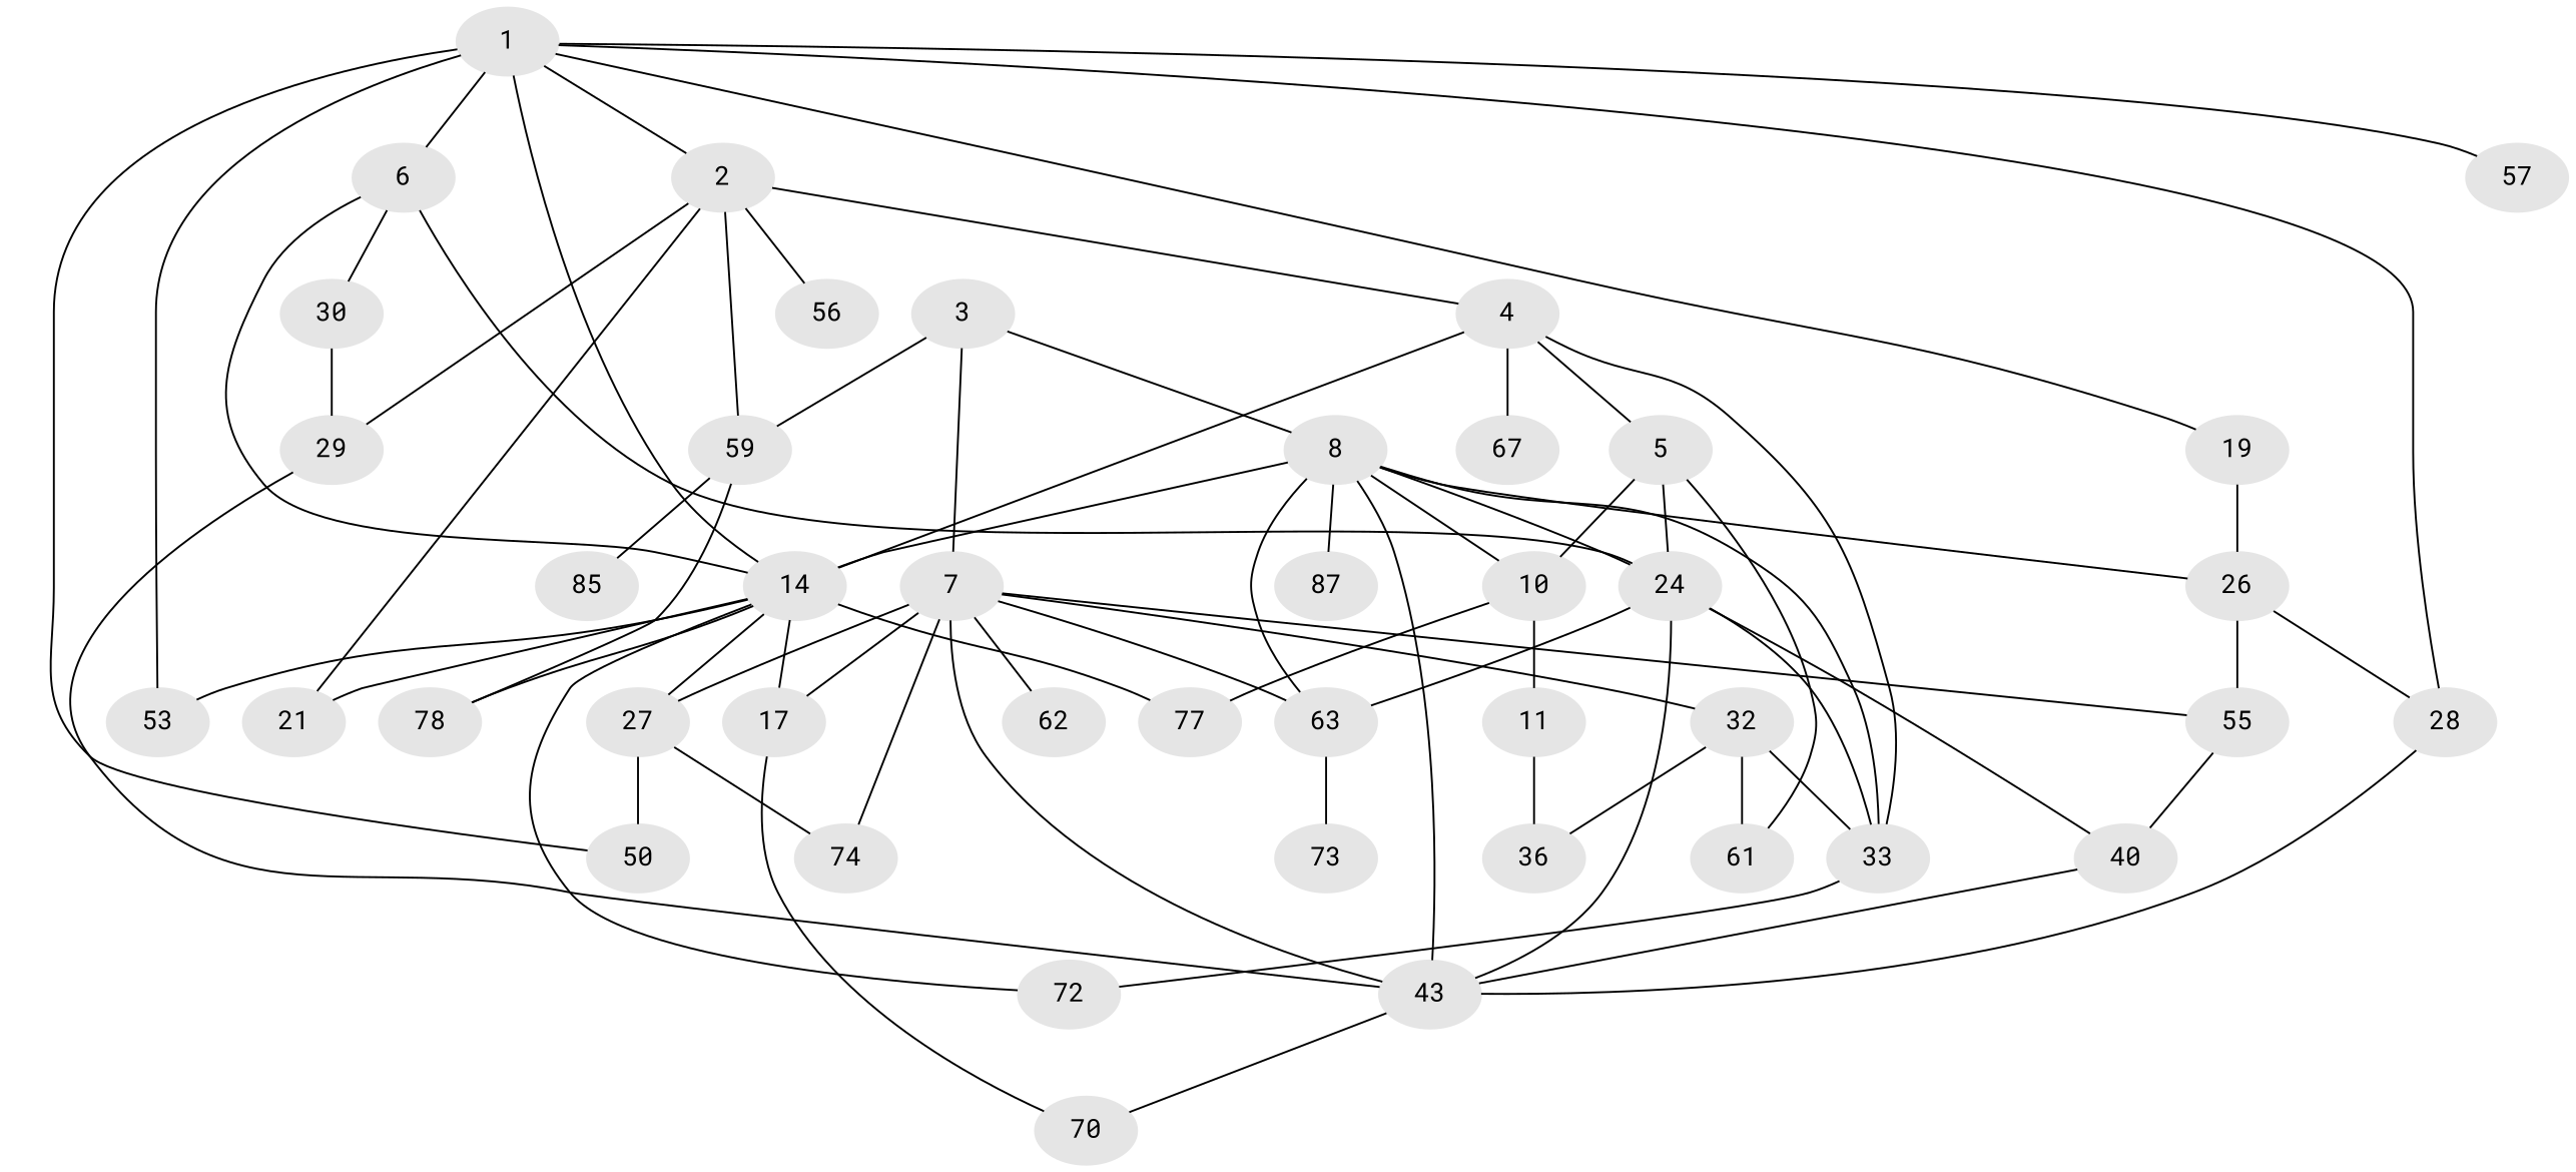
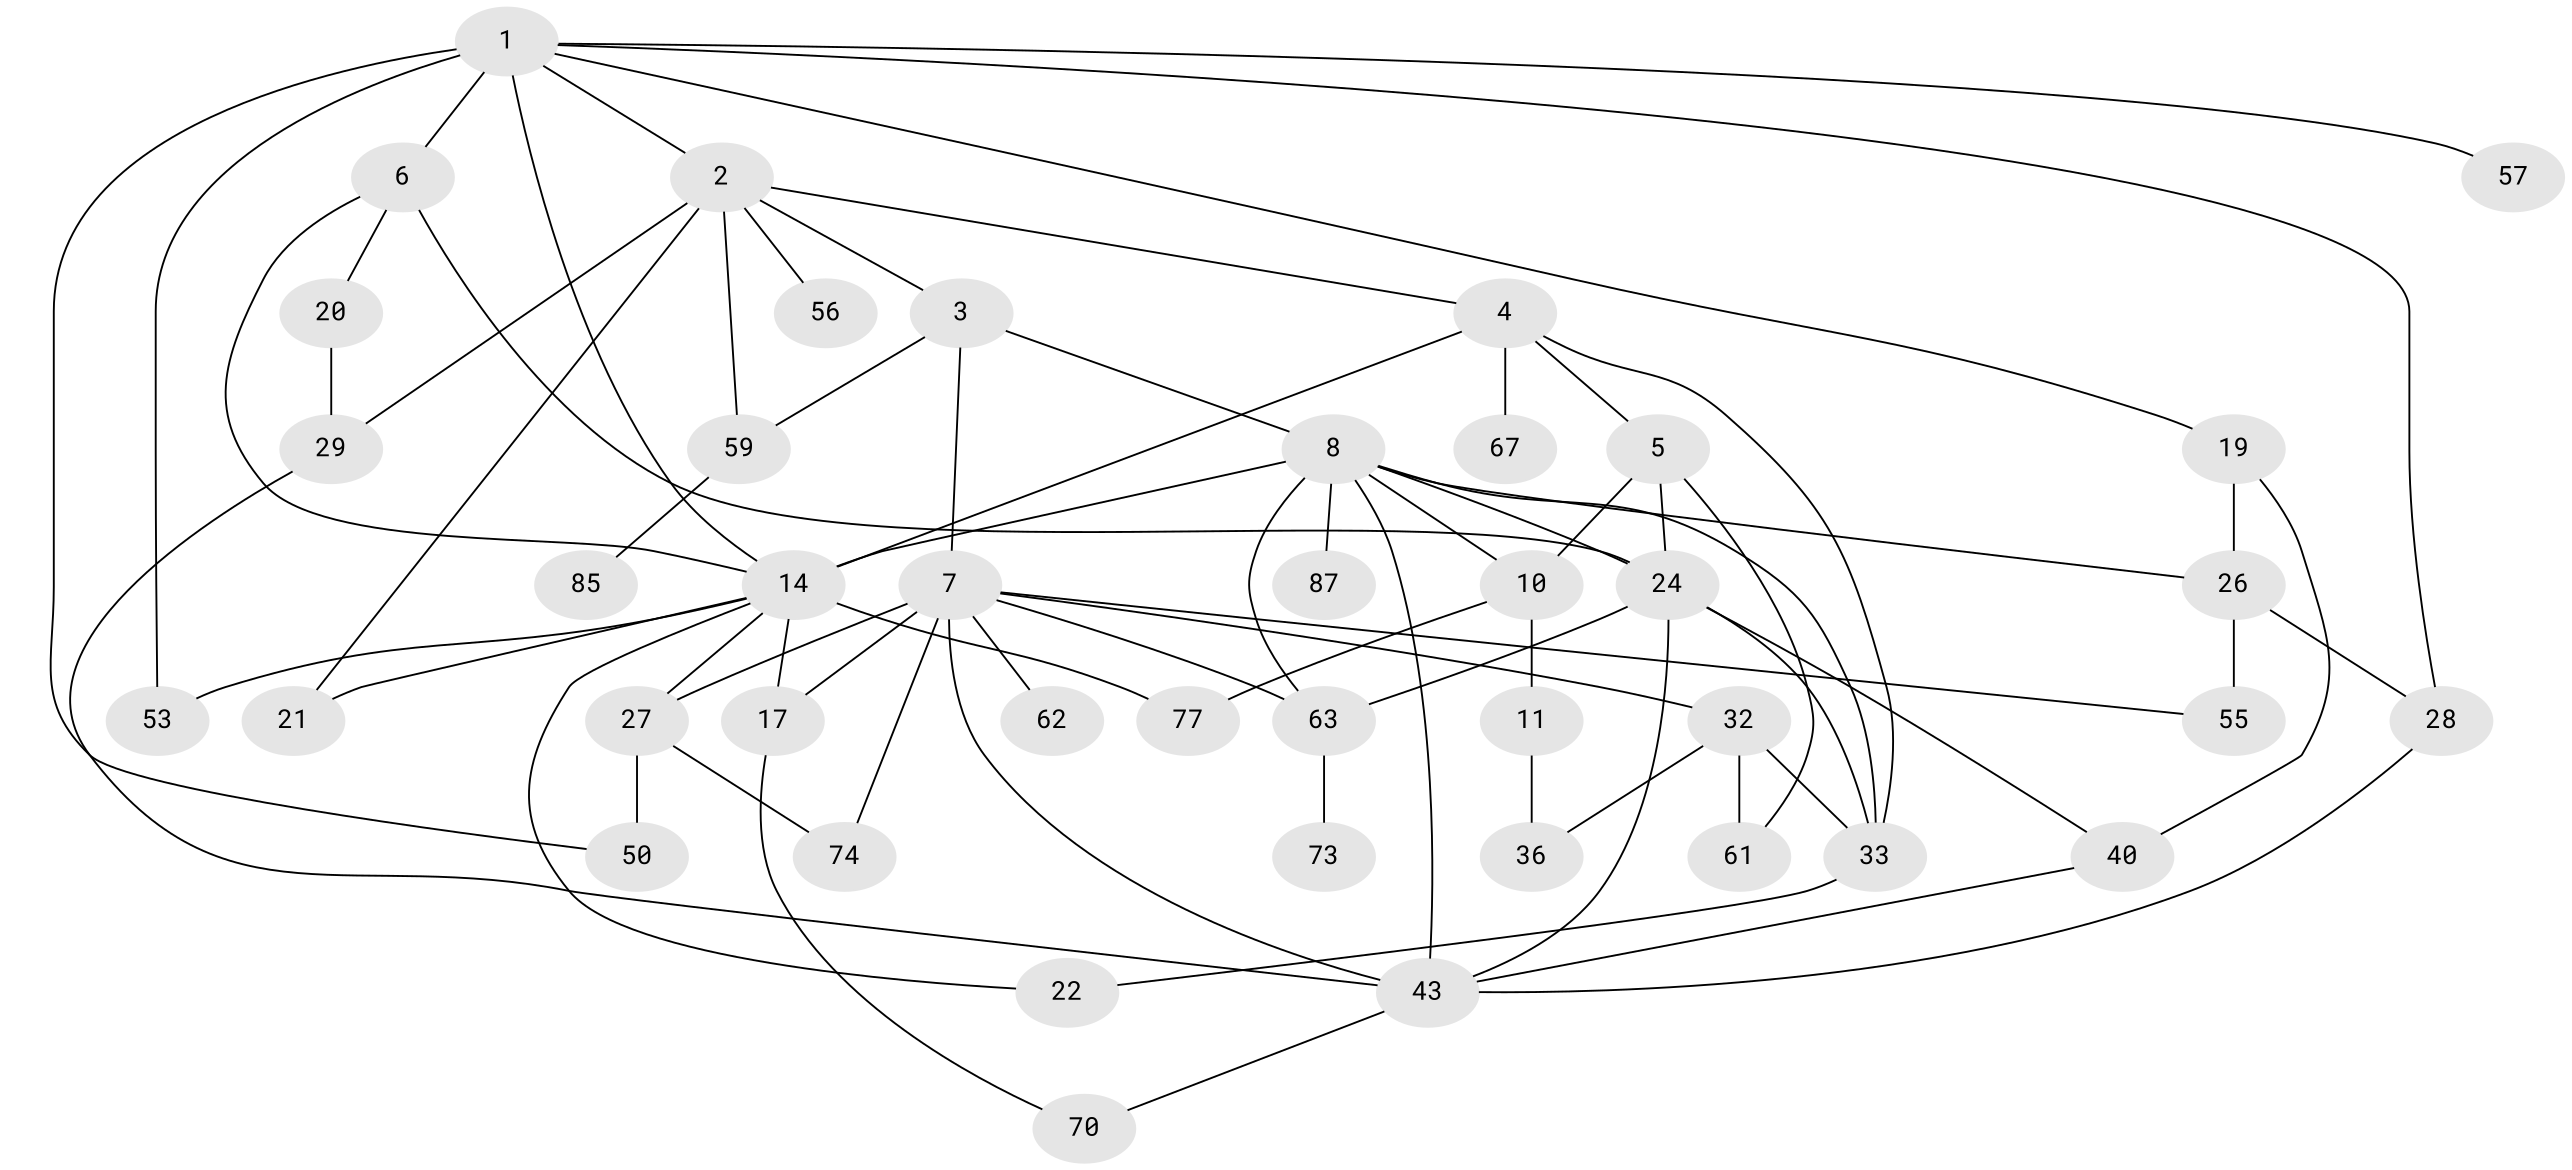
  graph {
    fontname="Roboto Mono"
    node [color=gray90 fontname="Roboto Mono" style=filled]
    edge [fontname="Roboto Mono"]
    1 [super="+80"]
    2
    6
    14 [super="+47+25+44"]
    19 [super="+66"]
    28 [super="+54"]
    50 [super="+90"]
    53 [super="+81"]
    57
    3
    4
    21
    29 [super="+31+46"]
    56
    59 [super="+60"]
    24 [super="+65+58+48+39"]
-   20 [label=30]
+   20
    7 [super="+9+34+12"]
    17 [super="+51+82+42"]
    27
    32 [super="+89+79"]
    43 [super="+45"]
    55
    62
    63
    74
    77
-   72
-   78
+   72 [label=22]
    26
    40 [super="+76"]
    8 [super="+22+15"]
    5 [super="+18"]
    33 [super="+75"]
    67
    85
    10 [super="+16"]
    87
    61 [super="+69"]
    11
    70
    36
    73
    1 -- 2
    1 -- 6 [weight=2]
    1 -- 14
    1 -- 19
    1 -- 28
    1 -- 50
    1 -- 53
    1 -- 57
+   2 -- 3
    2 -- 4
    2 -- 21
    2 -- 29
    2 -- 56
    2 -- 59
    6 -- 14
    6 -- 24
    6 -- 20
    14 -- 53
    14 -- 21
    14 -- 17
    14 -- 27
    14 -- 77
    14 -- 72
-   14 -- 78
    19 -- 26
-   55 -- 40
+   19 -- 40
    28 -- 43
    3 -- 59
    3 -- 7
    3 -- 8
    4 -- 14
    4 -- 5
    4 -- 33
    4 -- 67
    29 -- 43
-   59 -- 78
    59 -- 85
    24 -- 43
    24 -- 63
    24 -- 40
    24 -- 33
    20 -- 29
    7 -- 17 [weight=2]
    7 -- 27
    7 -- 32
    7 -- 43
    7 -- 55
    7 -- 62
    7 -- 63
    7 -- 74
    17 -- 70
    27 -- 50
    27 -- 74
    32 -- 33
    32 -- 61
    32 -- 36
    43 -- 70
    63 -- 73
    26 -- 28
    26 -- 55
    40 -- 43
    8 -- 14 [weight=2]
    8 -- 24
    8 -- 43
    8 -- 63
    8 -- 26
    8 -- 33
    8 -- 10
    8 -- 87
    5 -- 24
    5 -- 10
    5 -- 61
    33 -- 72
    10 -- 77
    10 -- 11
    11 -- 36
  }
